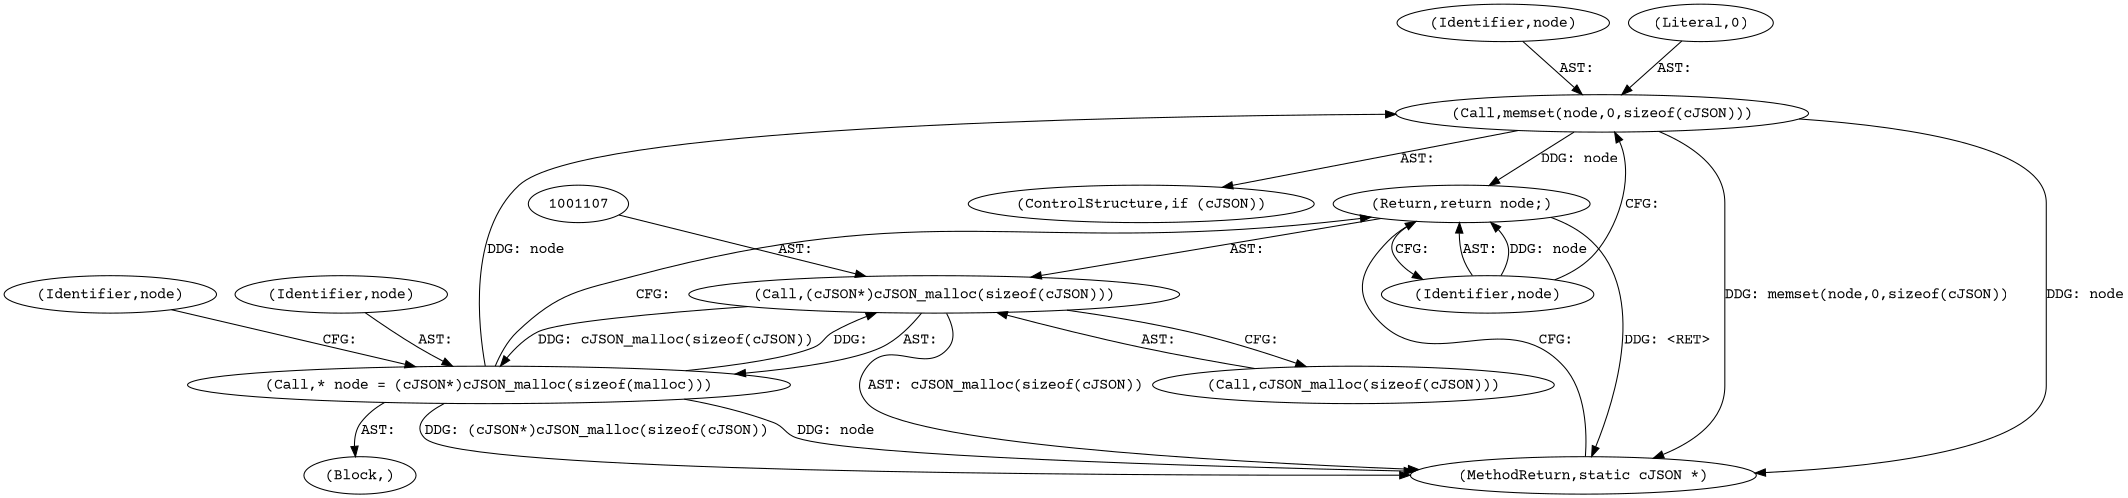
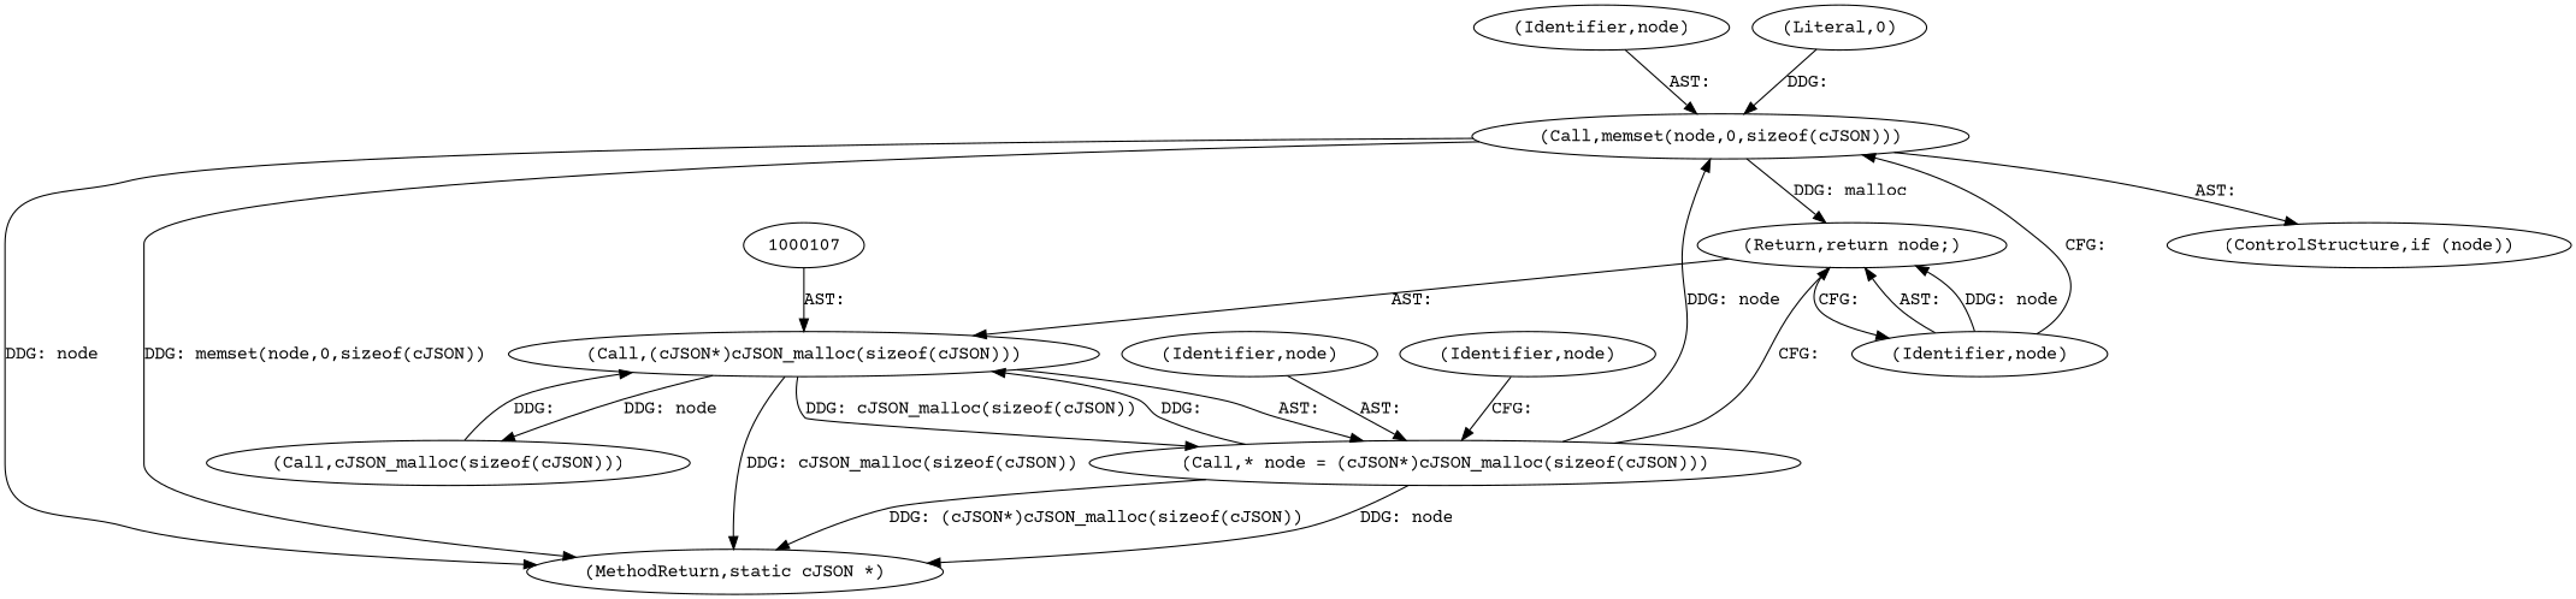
  digraph {
    fontname="Courier Prime"
    node [fontname="Courier Prime"]
    edge [fontname="Courier Prime"]
    n1 [label="(Call,memset(node,0,sizeof(cJSON)))"]
    n2 [label="(Return,return node;)"]
-   n3 [label="(ControlStructure,if (cJSON))"]
+   n3 [label="(ControlStructure,if (node))"]
    n4 [label="(MethodReturn,static cJSON *)"]
    n5 [label="(Call,(cJSON*)cJSON_malloc(sizeof(cJSON)))"]
    n6 [label="(Identifier,node)"]
-   n7 [label="(Call,* node = (cJSON*)cJSON_malloc(sizeof(malloc)))"]
-   n8 [label="(Block,)"]
+   n7 [label="(Call,* node = (cJSON*)cJSON_malloc(sizeof(cJSON)))"]
    n9 [label="(Call,cJSON_malloc(sizeof(cJSON)))"]
    n10 [label="(Identifier,node)"]
    n11 [label="(Identifier,node)"]
    n12 [label="(Identifier,node)"]
    n13 [label="(Literal,0)"]
-   1000107 [label=1001107]
-   n1 -> n2 [label="DDG: node"]
+   1000107
+   n1 -> n2 [label="DDG: malloc"]
    n1 -> n3 [label="AST: "]
    n1 -> n4 [label="DDG: node"]
    n1 -> n4 [label="DDG: memset(node,0,sizeof(cJSON))"]
-   n2 -> n4 [label="DDG: <RET>"]
    n2 -> n5 [label="AST: "]
    n2 -> n6 [label="CFG: "]
-   n4 -> n2 [label="CFG: "]
-   n5 -> n4 [label="AST: cJSON_malloc(sizeof(cJSON))"]
+   n5 -> n4 [label="DDG: cJSON_malloc(sizeof(cJSON))"]
    n5 -> n7 [label="AST: "]
    n5 -> n7 [label="DDG: cJSON_malloc(sizeof(cJSON))"]
-   n5 -> n9 [label="CFG: "]
+   n5 -> n9 [label="DDG: node"]
    n6 -> n1 [label="CFG: "]
    n6 -> n2 [label="AST: "]
    n6 -> n2 [label="DDG: node"]
    n7 -> n1 [label="DDG: node"]
    n7 -> n2 [label="CFG: "]
    n7 -> n4 [label="DDG: node"]
    n7 -> n4 [label="DDG: (cJSON*)cJSON_malloc(sizeof(cJSON))"]
    n7 -> n5 [label="DDG: "]
-   n7 -> n8 [label="AST: "]
-   n9 -> n5 [label="AST: "]
+   n9 -> n5 [label="DDG: "]
    n10 -> n7 [label="AST: "]
    n11 -> n7 [label="CFG: "]
    n12 -> n1 [label="AST: "]
-   n13 -> n1 [label="AST: "]
+   n13 -> n1 [label="DDG: "]
    1000107 -> n5 [label="AST: "]
  }
